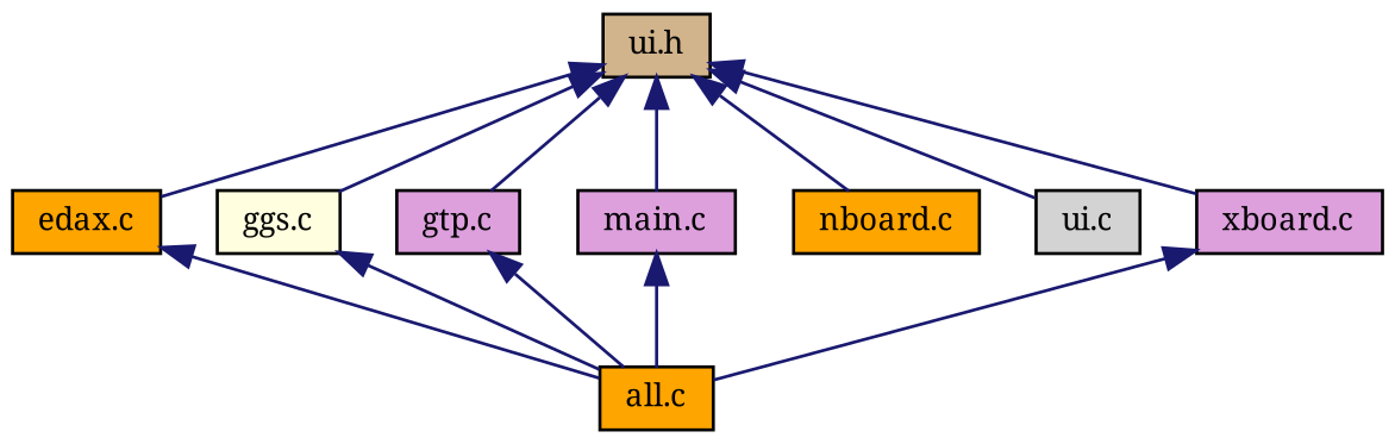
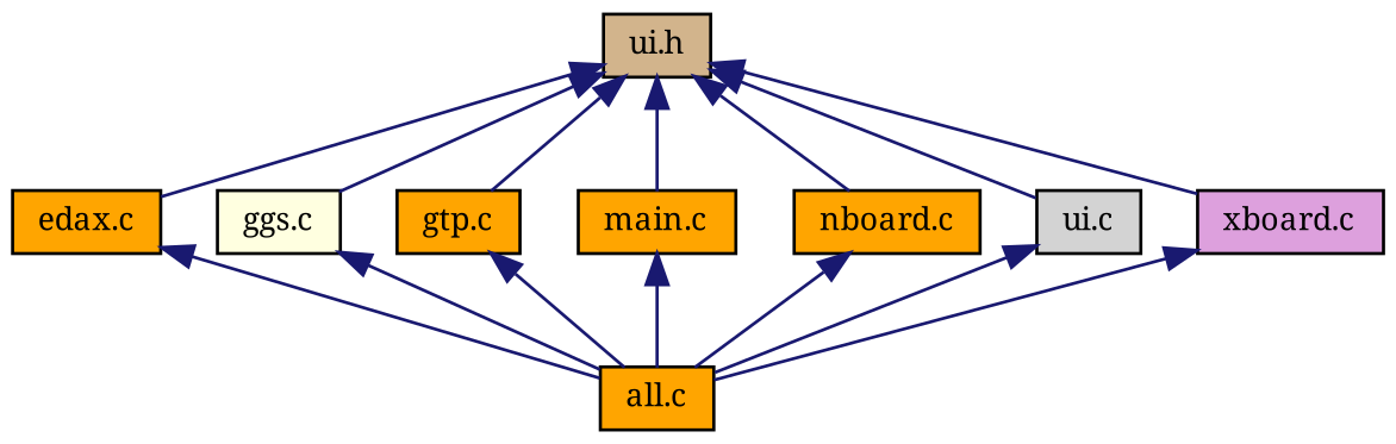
  digraph {
    fontname="Noto Serif"
    node [color=black fillcolor=orange fontname="Noto Serif" fontsize=10 shape=record style=filled]
    edge [color=midnightblue dir=back fontname="Noto Serif" fontsize=10 labelfontname=FreeSans labelfontsize=10 style=solid]
    n1 [fillcolor=tan fontcolor=black height=0.2 label="ui.h" width=0.4]
    n2 [height=0.2 label="edax.c" width=0.4]
    n3 [fillcolor=lightyellow height=0.2 label="ggs.c" width=0.4]
-   n4 [fillcolor=plum height=0.2 label="gtp.c" width=0.4]
-   n5 [fillcolor=plum height=0.2 label="main.c" width=0.4]
+   n4 [height=0.2 label="gtp.c" width=0.4]
+   n5 [height=0.2 label="main.c" width=0.4]
    n6 [height=0.2 label="nboard.c" width=0.4]
    n7 [fillcolor=lightgrey height=0.2 label="ui.c" width=0.4]
    n8 [fillcolor=plum height=0.2 label="xboard.c" width=0.4]
    n9 [height=0.2 label="all.c" width=0.4]
    n1 -> n2
    n1 -> n3
    n1 -> n4
    n1 -> n5
    n1 -> n6
    n1 -> n7
    n1 -> n8
    n2 -> n9
    n3 -> n9
    n4 -> n9
    n5 -> n9
+   n6 -> n9
+   n7 -> n9
    n8 -> n9
  }
